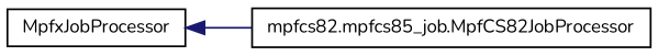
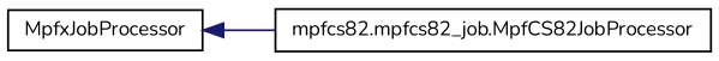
  digraph {
    rankdir=LR
    fontname=Nunito
    node [color=black fillcolor=white fontname=Nunito fontsize=10 shape=record style=filled]
    n1 [height=0.2 label=MpfxJobProcessor width=0.4]
-   n2 [height=0.2 label="mpfcs82.mpfcs85_job.MpfCS82JobProcessor" width=0.4]
+   n2 [height=0.2 label="mpfcs82.mpfcs82_job.MpfCS82JobProcessor" width=0.4]
    n1 -> n2 [color=midnightblue dir=back fontname=Nunito fontsize=10 labelfontname=Helvetica labelfontsize=10 style=solid]
  }
